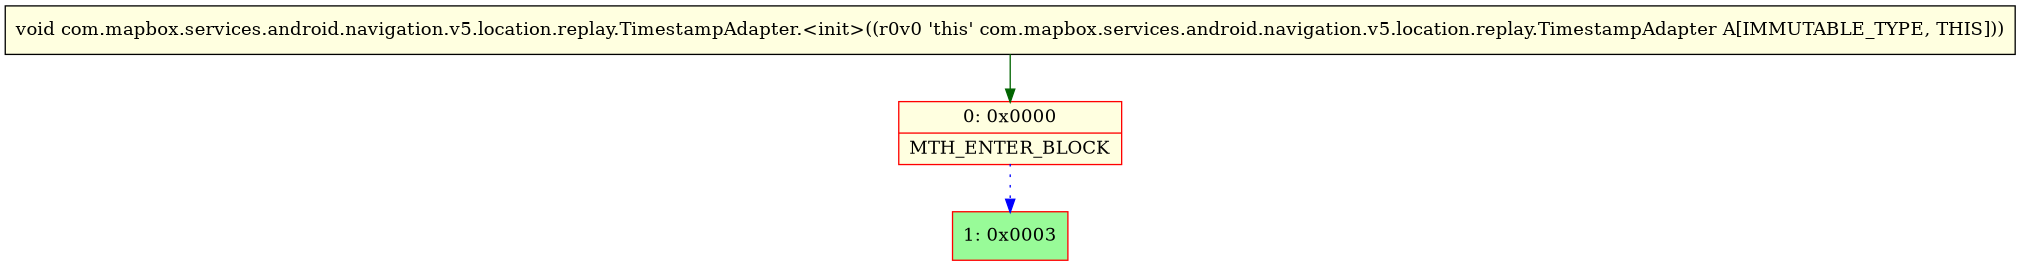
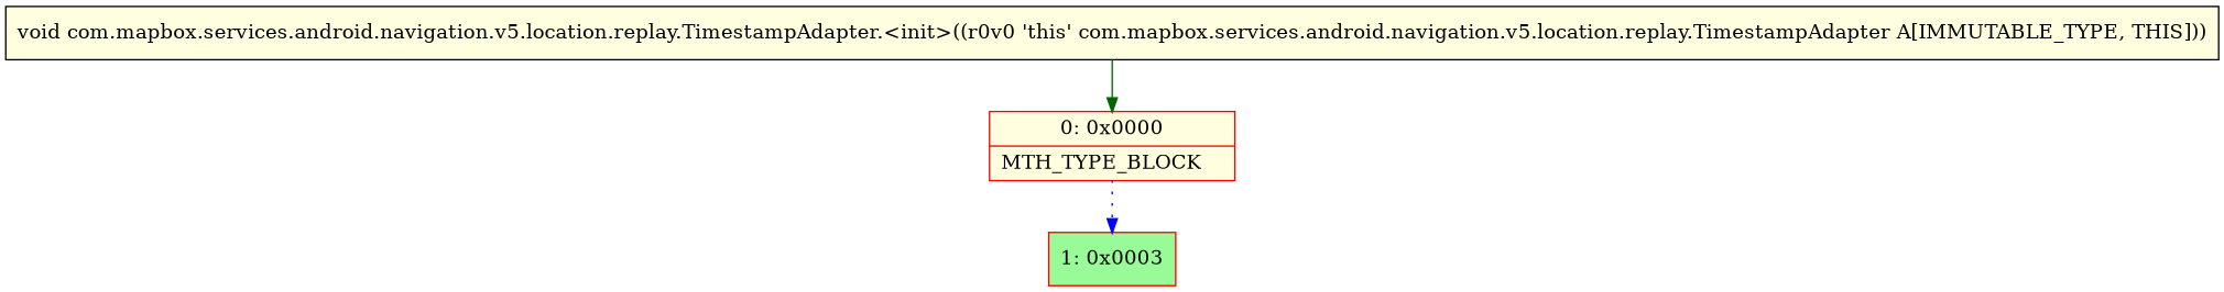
  digraph {
    node [color=red shape=record style=filled fillcolor=lightyellow]
-   n1 [label="{0\:\ 0x0000|MTH_ENTER_BLOCK\l}"]
+   n1 [label="{0\:\ 0x0000|MTH_TYPE_BLOCK\l}"]
    n2 [label="{1\:\ 0x0003}" fillcolor=palegreen]
    n3 [label="{void com.mapbox.services.android.navigation.v5.location.replay.TimestampAdapter.\<init\>((r0v0 'this' com.mapbox.services.android.navigation.v5.location.replay.TimestampAdapter A[IMMUTABLE_TYPE, THIS])) }" color=black]
    subgraph cluster_1 {
      label="R(0)"
    }
    n1 -> n2 [color=blue style=dotted]
    n3 -> n1 [color=darkgreen style=solid]
  }
